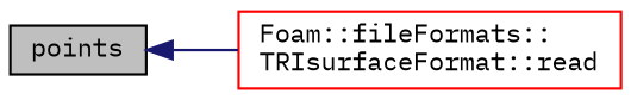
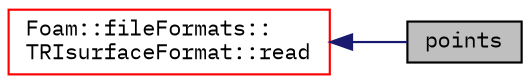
  digraph {
    rankdir=LR
    fontname="IBM Plex Mono"
    node [fontname="IBM Plex Mono" fontsize=10 shape=record]
    n1 [color=black fillcolor=grey75 fontcolor=black height=0.2 label=points style=filled width=0.4]
    n2 [color=red height=0.2 label="Foam::fileFormats::\lTRIsurfaceFormat::read" width=0.4]
-   n1 -> n2 [color=midnightblue dir=back fontname="IBM Plex Mono" fontsize=10 labelfontname=Helvetica labelfontsize=10 style=solid]
+   n2 -> n1 [color=midnightblue dir=back fontname="IBM Plex Mono" fontsize=10 labelfontname=Helvetica labelfontsize=10 style=solid]
  }
